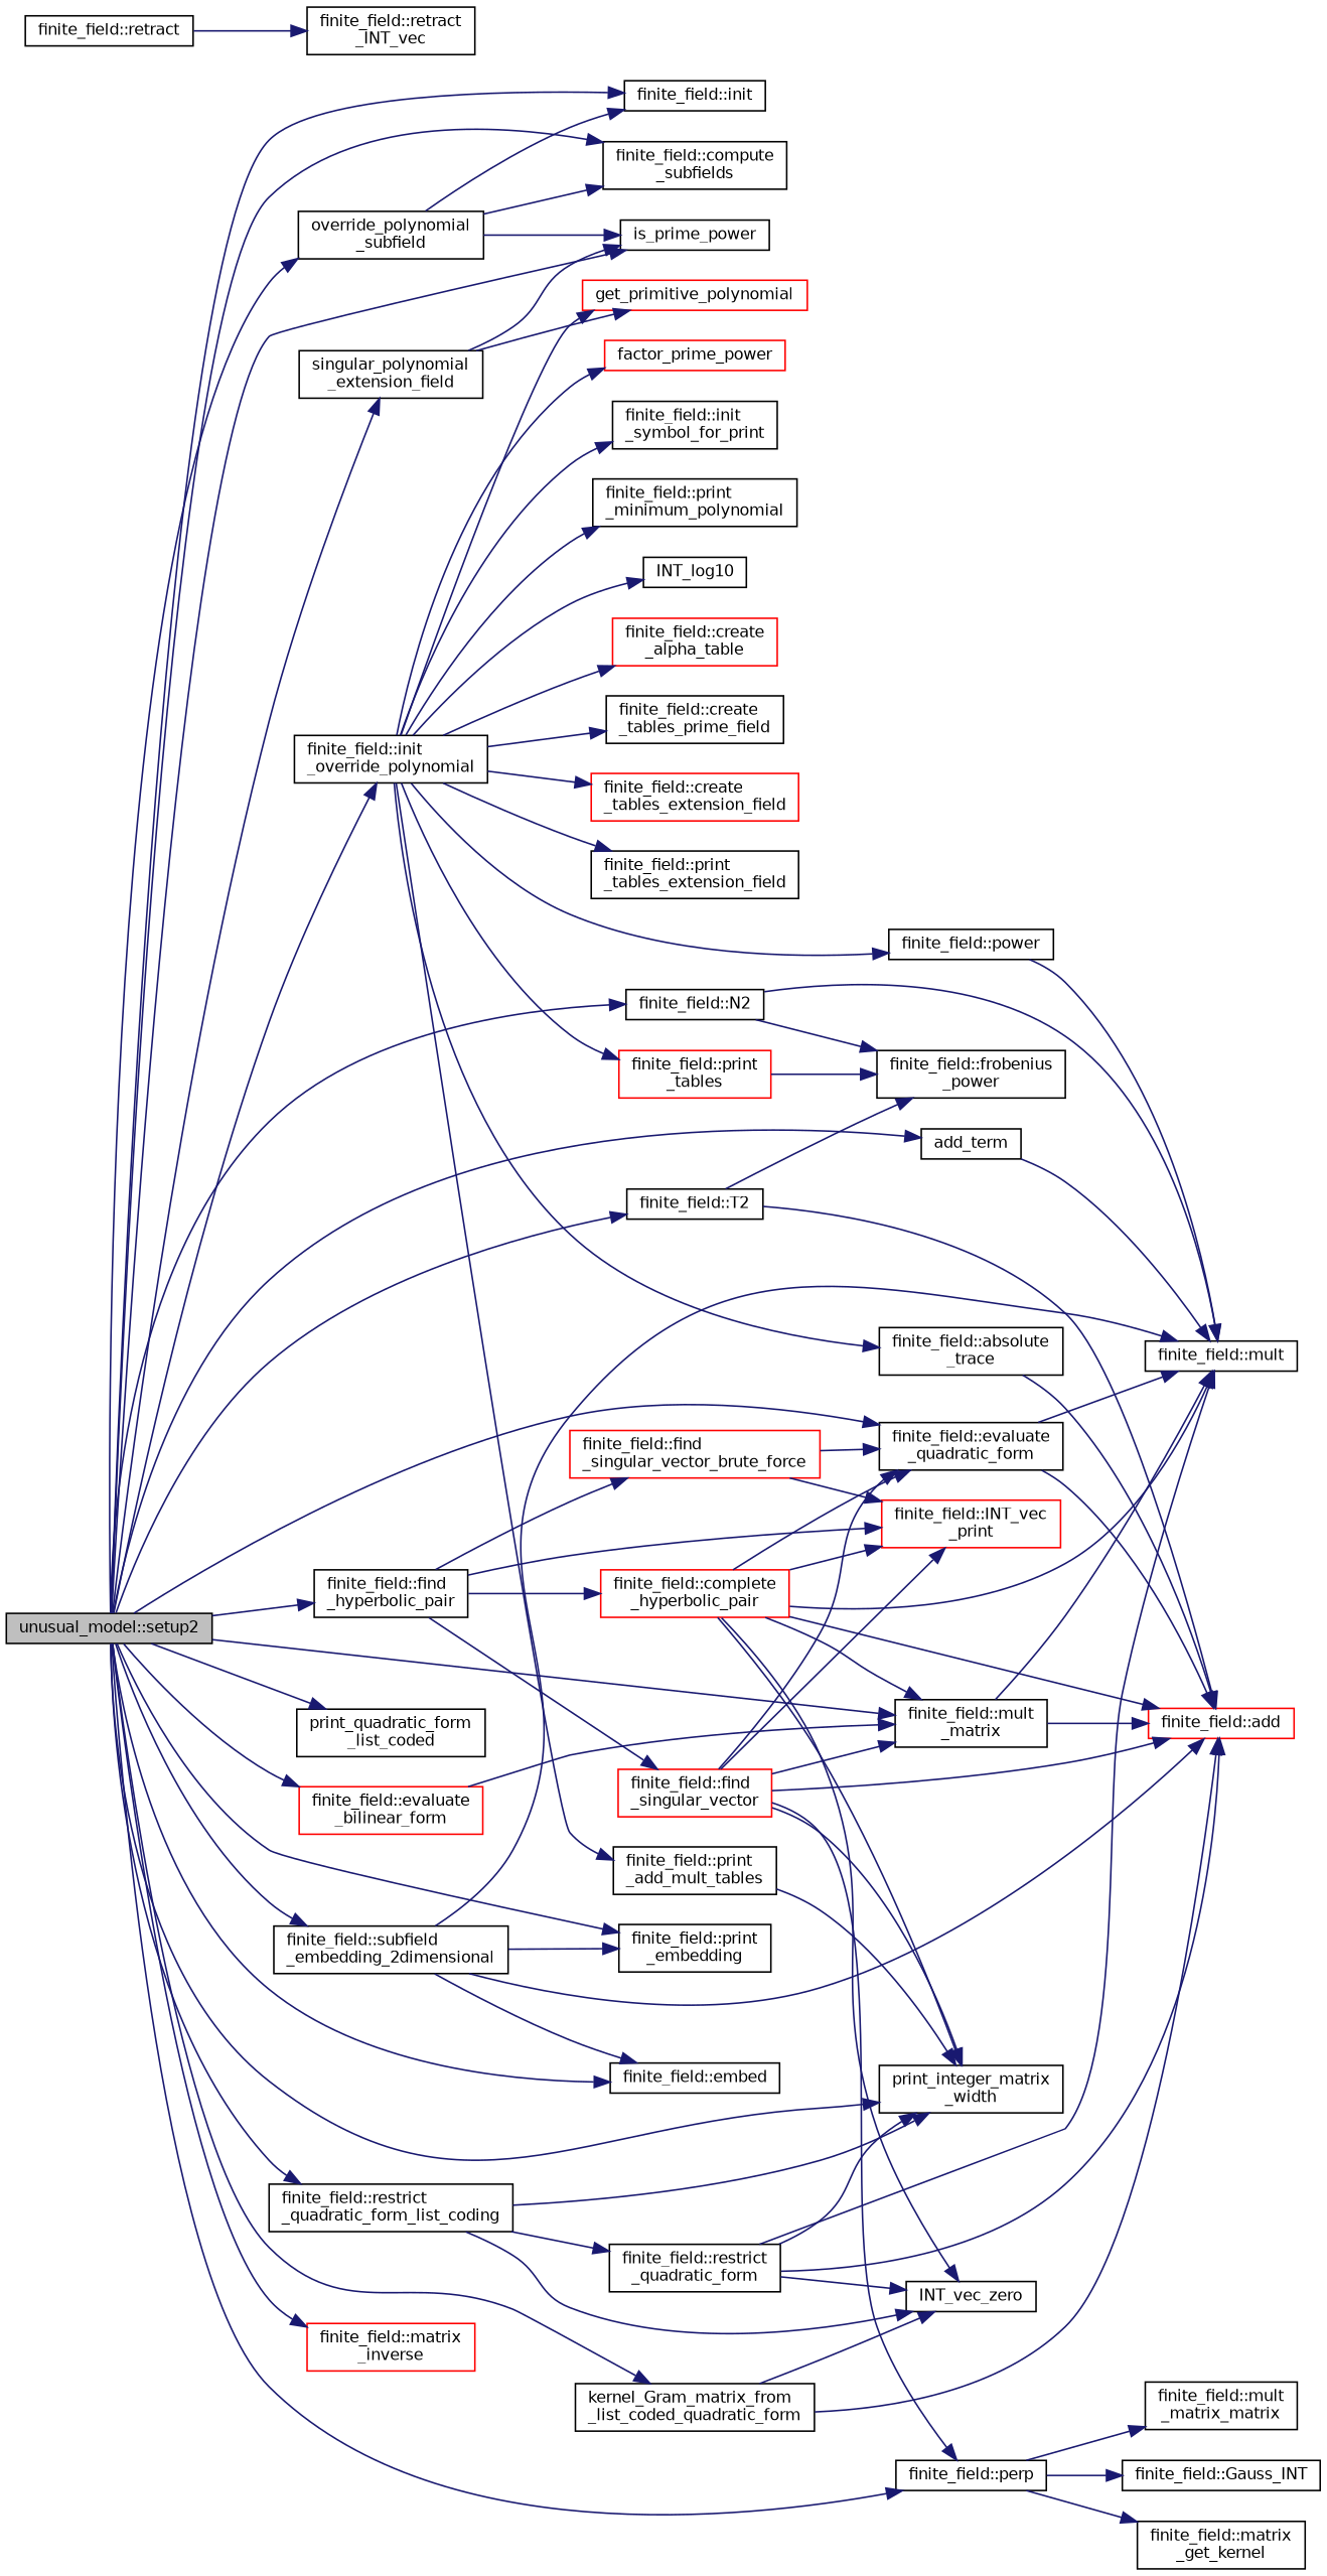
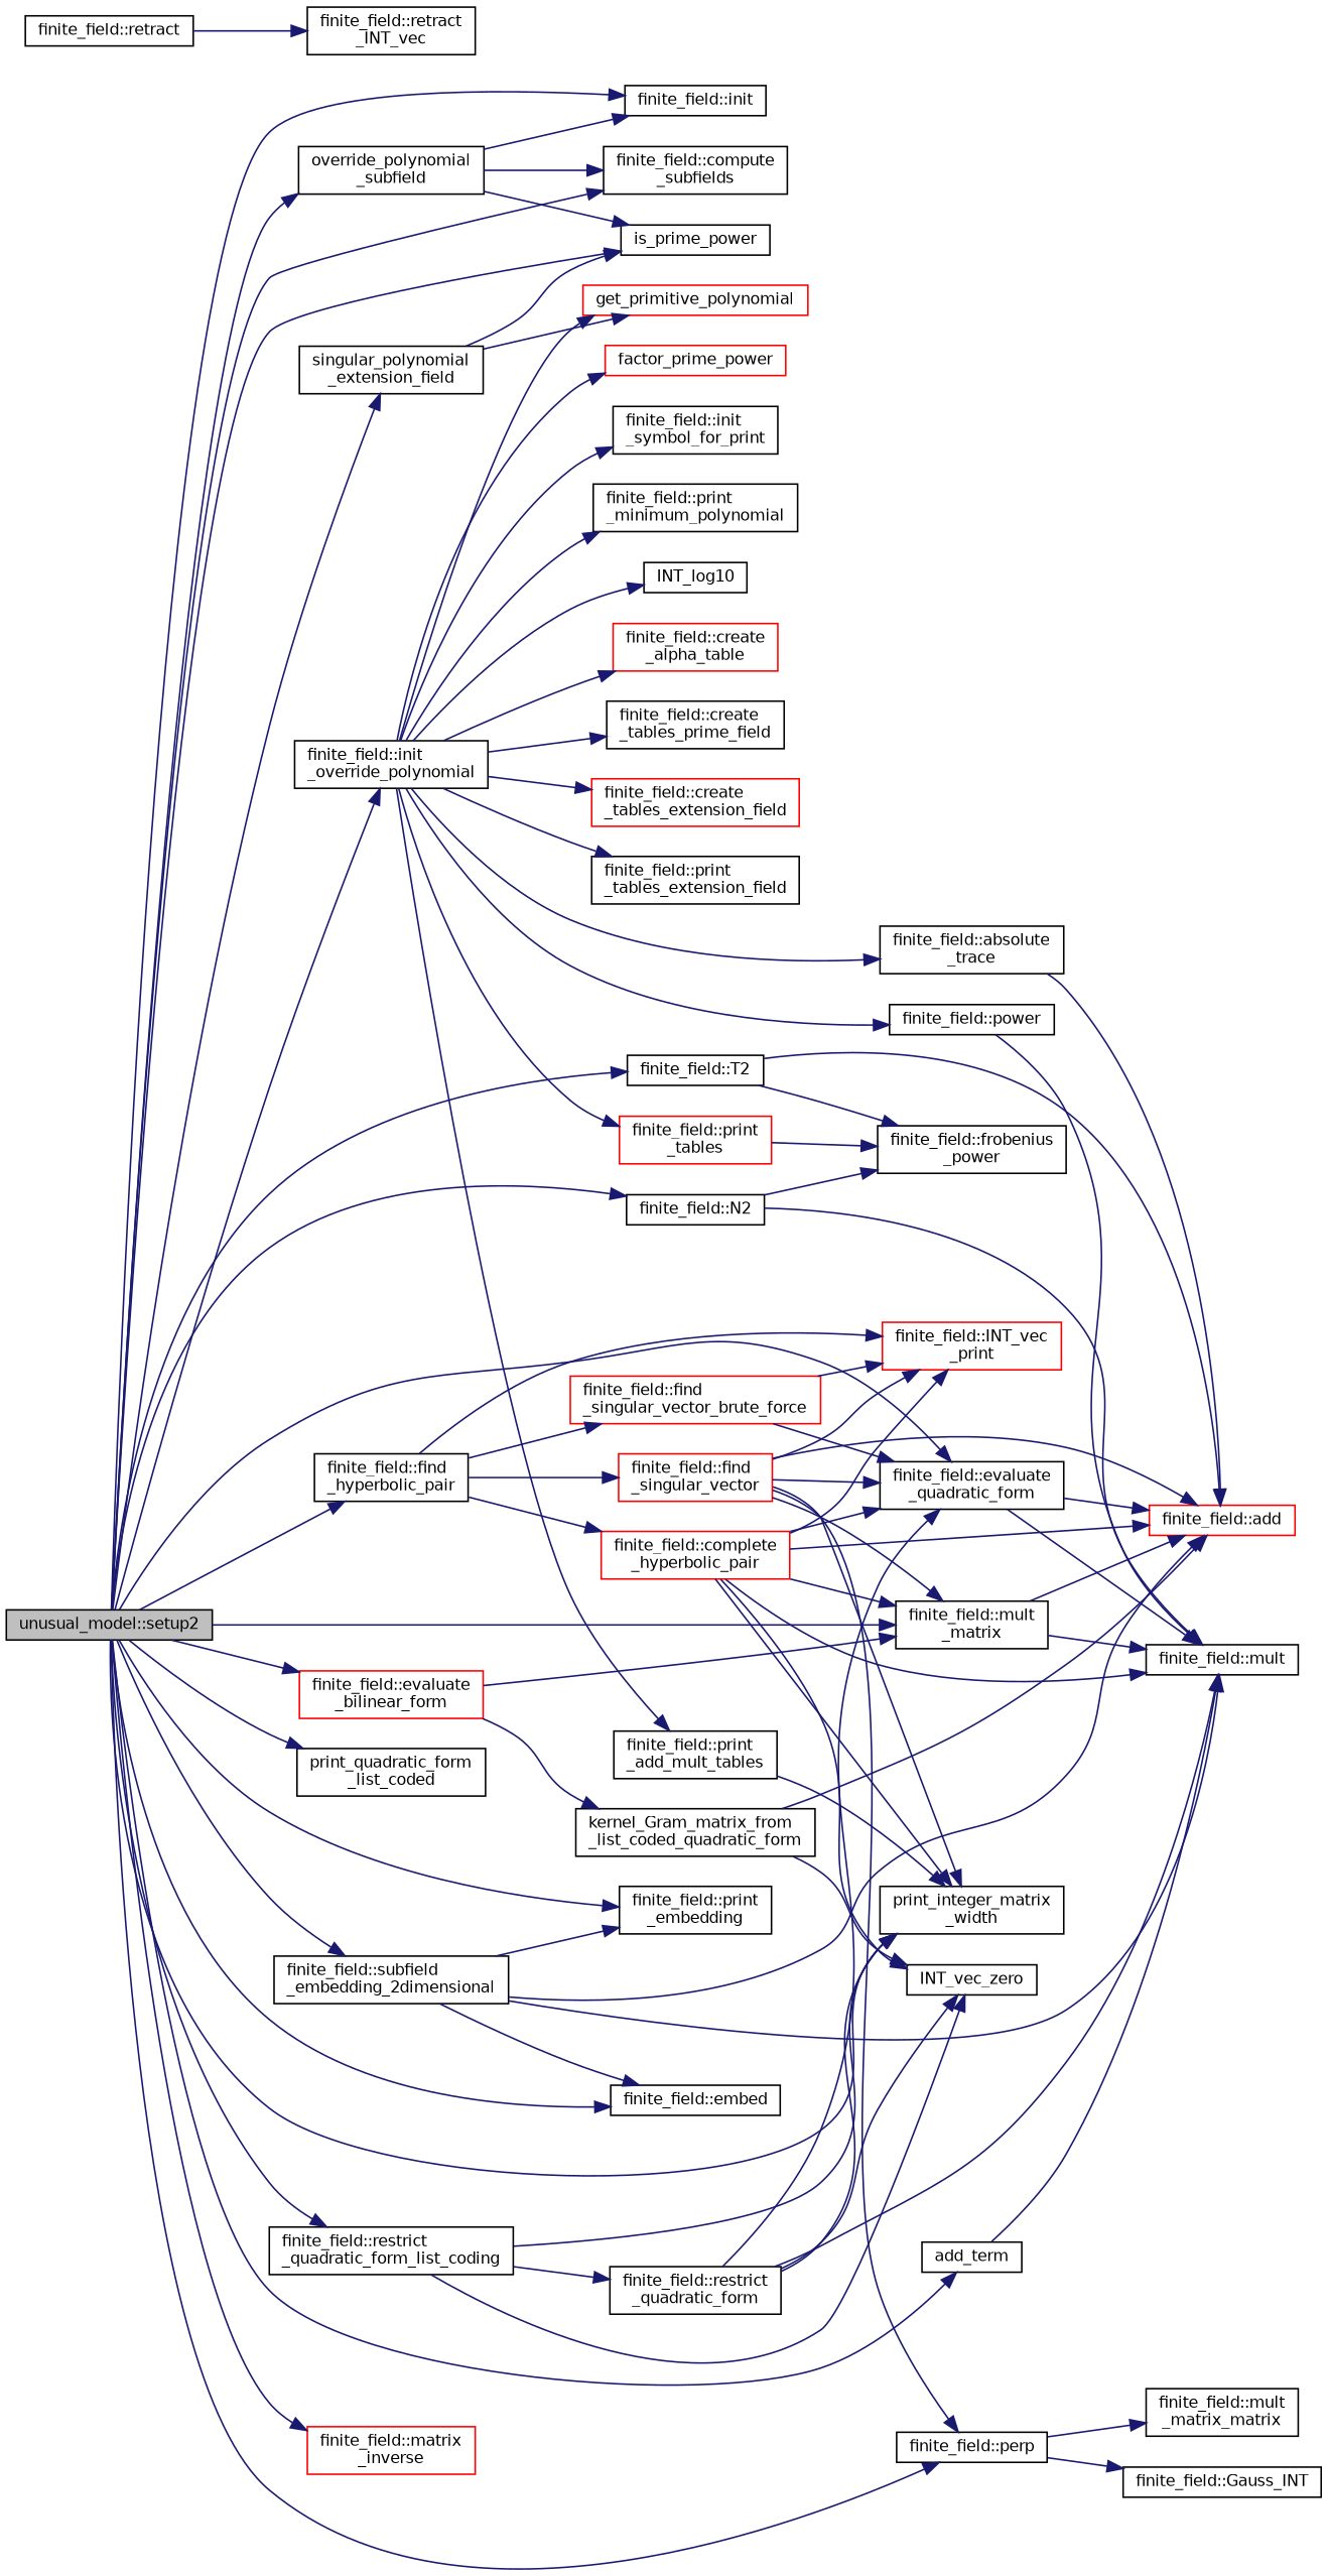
  digraph {
    rankdir=LR
    node [color=black fillcolor=white fontname=Helvetica fontsize=10 shape=record style=filled]
    edge [color=midnightblue fontname=Helvetica fontsize=10 labelfontname=Helvetica labelfontsize=10 style=solid]
    n1 [fillcolor=grey75 fontcolor=black height=0.2 label="unusual_model::setup2" width=0.4]
    n2 [height=0.2 label=is_prime_power width=0.4]
    n3 [height=0.2 label="singular_polynomial\l_extension_field" width=0.4]
    n4 [height=0.2 label="override_polynomial\l_subfield" width=0.4]
    n5 [height=0.2 label="finite_field::init" width=0.4]
    n6 [height=0.2 label="finite_field::compute\l_subfields" width=0.4]
    n7 [height=0.2 label="finite_field::init\l_override_polynomial" width=0.4]
    n8 [height=0.2 label="print_integer_matrix\l_width" width=0.4]
    n9 [height=0.2 label="finite_field::subfield\l_embedding_2dimensional" width=0.4]
    n10 [height=0.2 label="finite_field::print\l_embedding" width=0.4]
    n11 [height=0.2 label="finite_field::T2" width=0.4]
    n12 [height=0.2 label="finite_field::N2" width=0.4]
    n13 [height=0.2 label=add_term width=0.4]
    n14 [height=0.2 label="print_quadratic_form\l_list_coded" width=0.4]
    n15 [height=0.2 label="finite_field::find\l_hyperbolic_pair" width=0.4]
    n16 [height=0.2 label="finite_field::evaluate\l_quadratic_form" width=0.4]
    n17 [height=0.2 label="finite_field::perp" width=0.4]
    n18 [height=0.2 label="finite_field::mult\l_matrix" width=0.4]
    n19 [height=0.2 label="finite_field::restrict\l_quadratic_form_list_coding" width=0.4]
    n20 [height=0.2 label="kernel_Gram_matrix_from\l_list_coded_quadratic_form" width=0.4]
    n21 [color=red height=0.2 label="finite_field::evaluate\l_bilinear_form" width=0.4]
    n22 [color=red height=0.2 label="finite_field::matrix\l_inverse" width=0.4]
    n23 [height=0.2 label="finite_field::embed" width=0.4]
    n24 [color=red height=0.2 label=get_primitive_polynomial width=0.4]
    n25 [color=red height=0.2 label=factor_prime_power width=0.4]
    n26 [height=0.2 label="finite_field::init\l_symbol_for_print" width=0.4]
    n27 [height=0.2 label="finite_field::print\l_minimum_polynomial" width=0.4]
    n28 [height=0.2 label=INT_log10 width=0.4]
    n29 [color=red height=0.2 label="finite_field::create\l_alpha_table" width=0.4]
    n30 [height=0.2 label="finite_field::create\l_tables_prime_field" width=0.4]
    n31 [color=red height=0.2 label="finite_field::create\l_tables_extension_field" width=0.4]
    n32 [height=0.2 label="finite_field::print\l_add_mult_tables" width=0.4]
    n33 [height=0.2 label="finite_field::power" width=0.4]
    n34 [height=0.2 label="finite_field::absolute\l_trace" width=0.4]
    n35 [height=0.2 label="finite_field::print\l_tables_extension_field" width=0.4]
    n36 [color=red height=0.2 label="finite_field::print\l_tables" width=0.4]
    n37 [height=0.2 label="finite_field::mult" width=0.4]
    n38 [color=red height=0.2 label="finite_field::add" width=0.4]
    n39 [height=0.2 label="finite_field::retract" width=0.4]
    n40 [height=0.2 label="finite_field::retract\l_INT_vec" width=0.4]
    n41 [height=0.2 label="finite_field::frobenius\l_power" width=0.4]
    n42 [color=red height=0.2 label="finite_field::find\l_singular_vector" width=0.4]
    n43 [color=red height=0.2 label="finite_field::INT_vec\l_print" width=0.4]
    n44 [color=red height=0.2 label="finite_field::find\l_singular_vector_brute_force" width=0.4]
    n45 [color=red height=0.2 label="finite_field::complete\l_hyperbolic_pair" width=0.4]
    n46 [height=0.2 label="finite_field::mult\l_matrix_matrix" width=0.4]
    n47 [height=0.2 label="finite_field::Gauss_INT" width=0.4]
-   n48 [height=0.2 label="finite_field::matrix\l_get_kernel" width=0.4]
    n49 [height=0.2 label=INT_vec_zero width=0.4]
    n50 [height=0.2 label="finite_field::restrict\l_quadratic_form" width=0.4]
    n1 -> n2
    n1 -> n3
    n1 -> n4
    n1 -> n5
    n1 -> n6
    n1 -> n7
    n1 -> n8
    n1 -> n9
    n1 -> n10
    n1 -> n11
    n1 -> n12
    n1 -> n13
    n1 -> n14
    n1 -> n15
    n1 -> n16
    n1 -> n17
    n1 -> n18
    n1 -> n19
-   n1 -> n20
+   n21 -> n20
    n1 -> n21
    n1 -> n22
    n1 -> n23
    n3 -> n2
    n3 -> n24
    n4 -> n2
    n4 -> n5
    n4 -> n6
    n7 -> n24
    n7 -> n25
    n7 -> n26
    n7 -> n27
    n7 -> n28
    n7 -> n29
    n7 -> n30
    n7 -> n31
    n7 -> n32
    n7 -> n33
    n7 -> n34
    n7 -> n35
    n7 -> n36
    n9 -> n10
    n9 -> n23
    n9 -> n37
    n9 -> n38
    n11 -> n38
    n11 -> n41
    n12 -> n37
    n12 -> n41
    n13 -> n37
    n15 -> n42
    n15 -> n43
    n15 -> n44
    n15 -> n45
    n16 -> n37
    n16 -> n38
    n17 -> n46
    n17 -> n47
-   n17 -> n48
    n18 -> n37
    n18 -> n38
    n19 -> n8
    n19 -> n49
    n19 -> n50
    n20 -> n38
    n20 -> n49
    n21 -> n18
    n32 -> n8
    n33 -> n37
    n34 -> n38
    n36 -> n41
    n39 -> n40
    n42 -> n8
    n42 -> n16
    n42 -> n17
    n42 -> n18
    n42 -> n38
    n42 -> n43
    n44 -> n16
    n44 -> n43
    n45 -> n8
    n45 -> n16
    n45 -> n18
    n45 -> n37
    n45 -> n38
    n45 -> n43
    n45 -> n49
    n50 -> n8
    n50 -> n37
-   n50 -> n38
+   n50 -> n16
    n50 -> n49
  }
